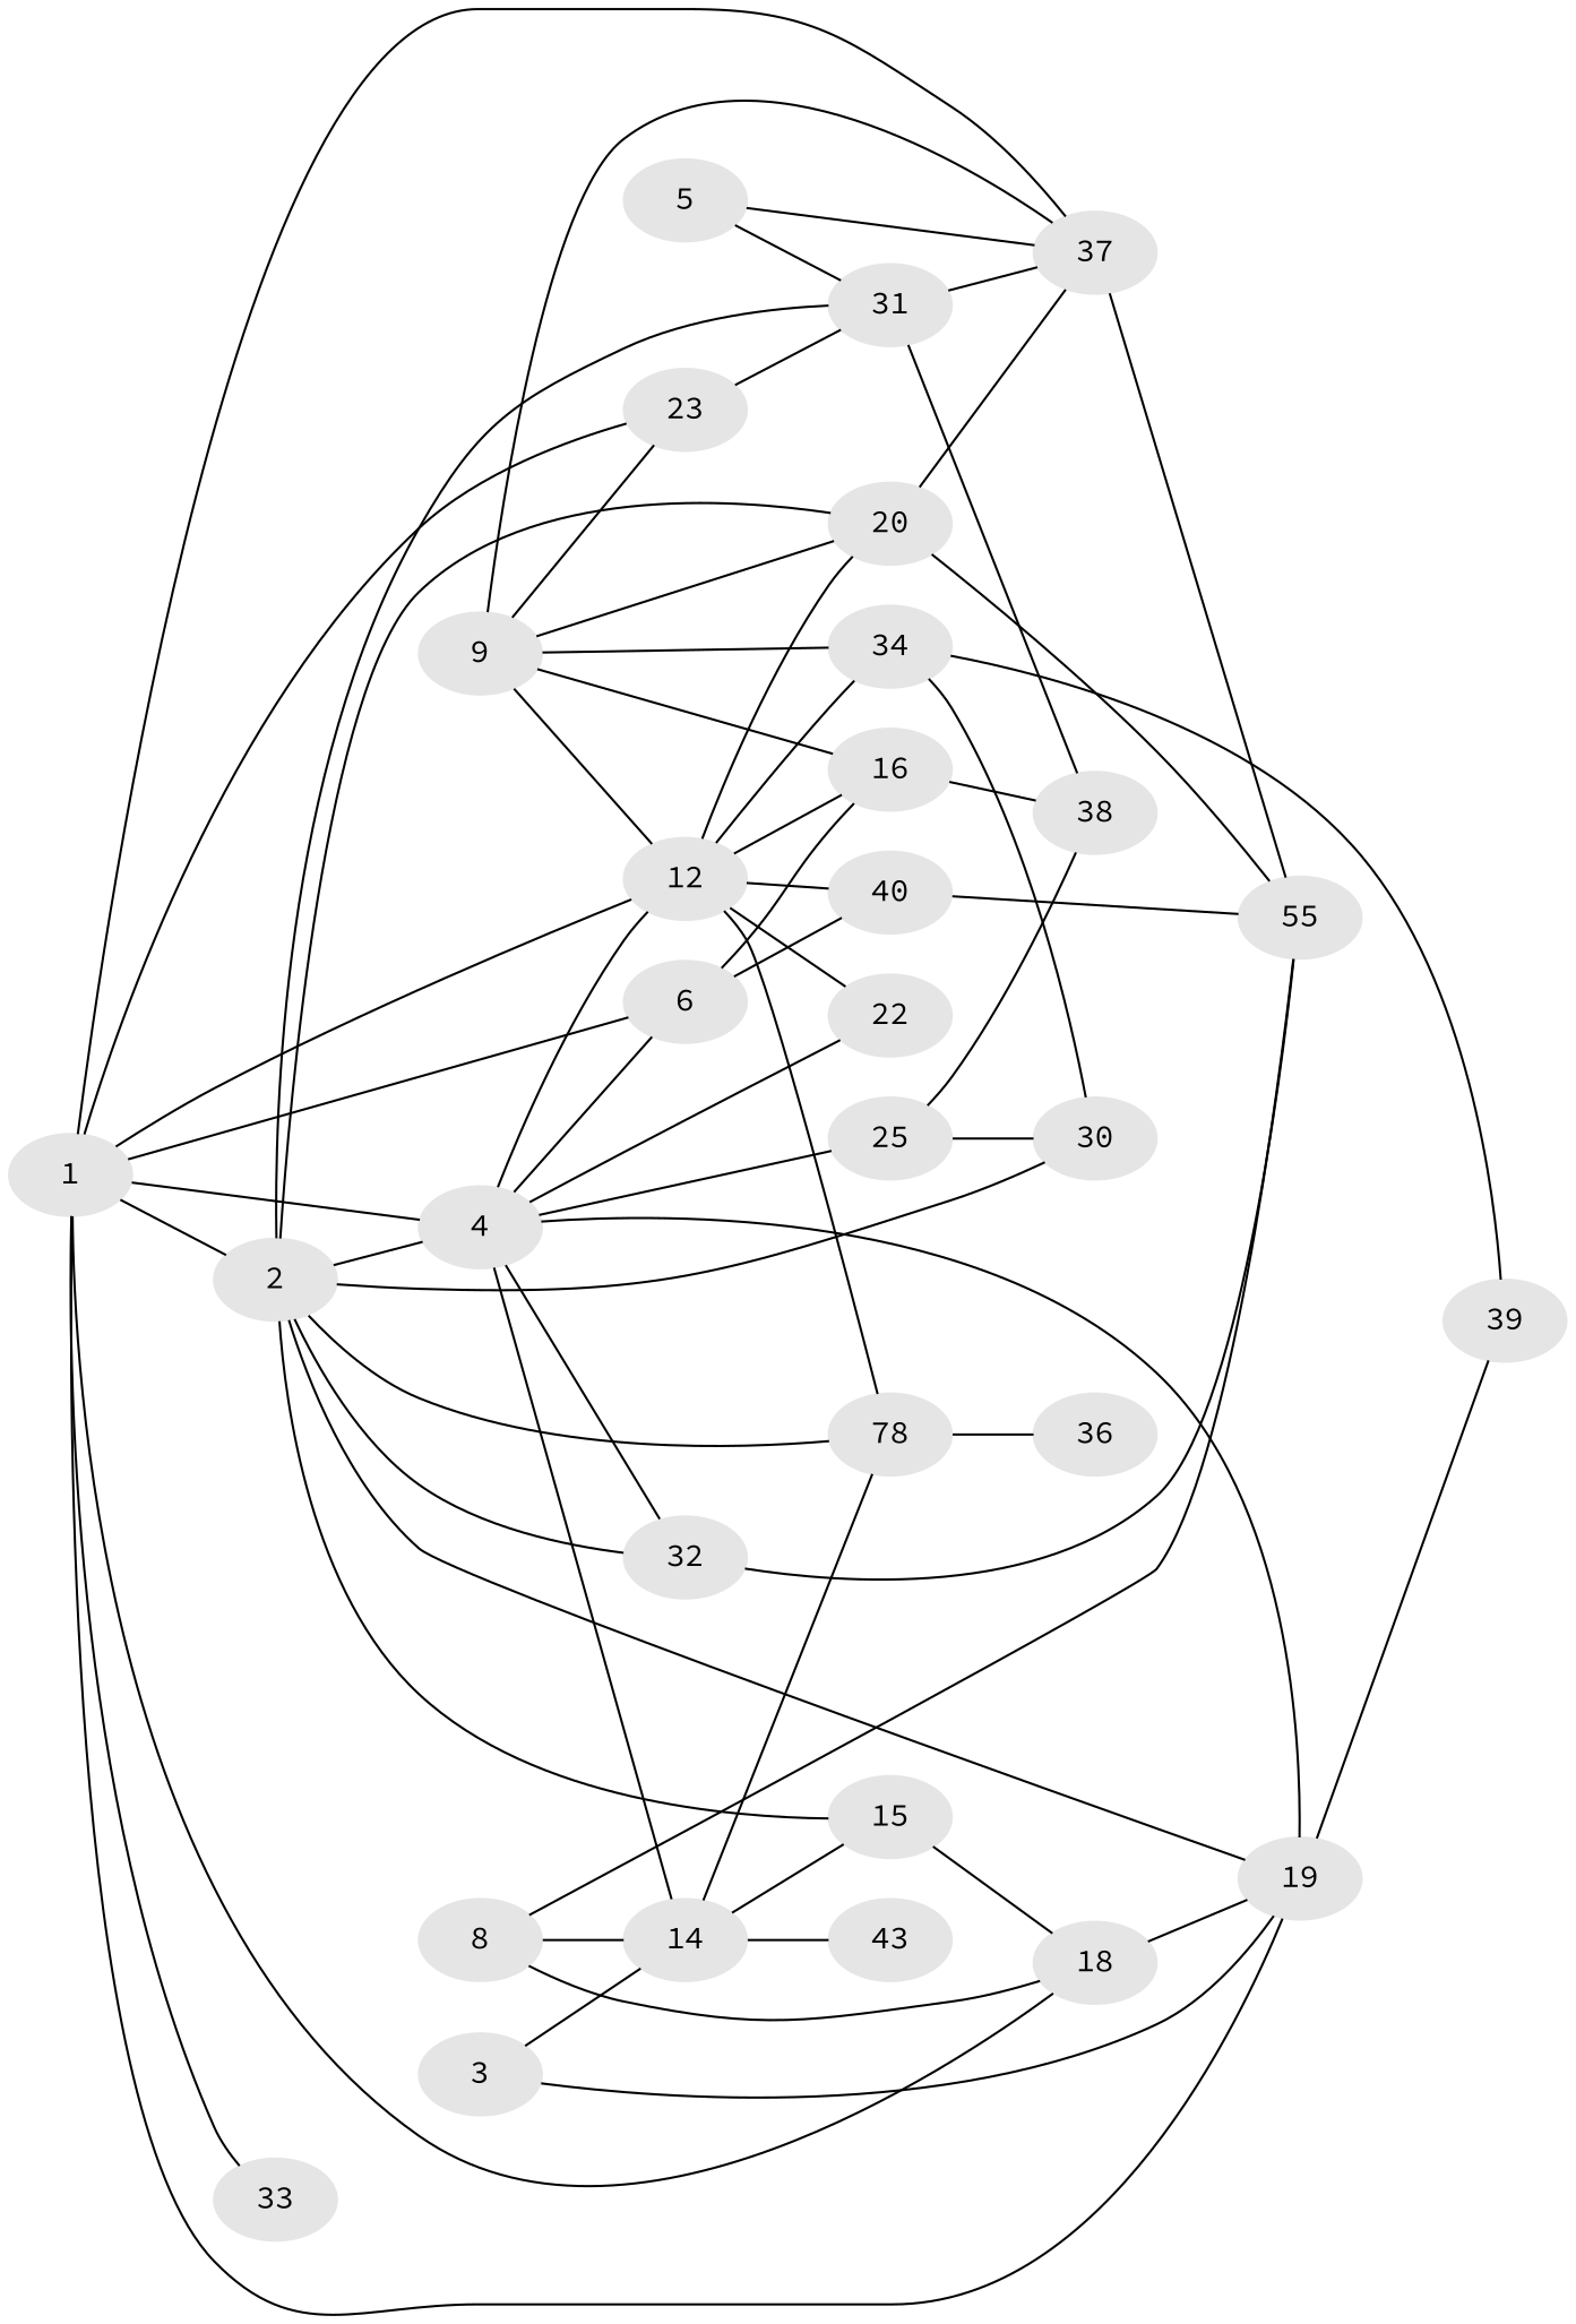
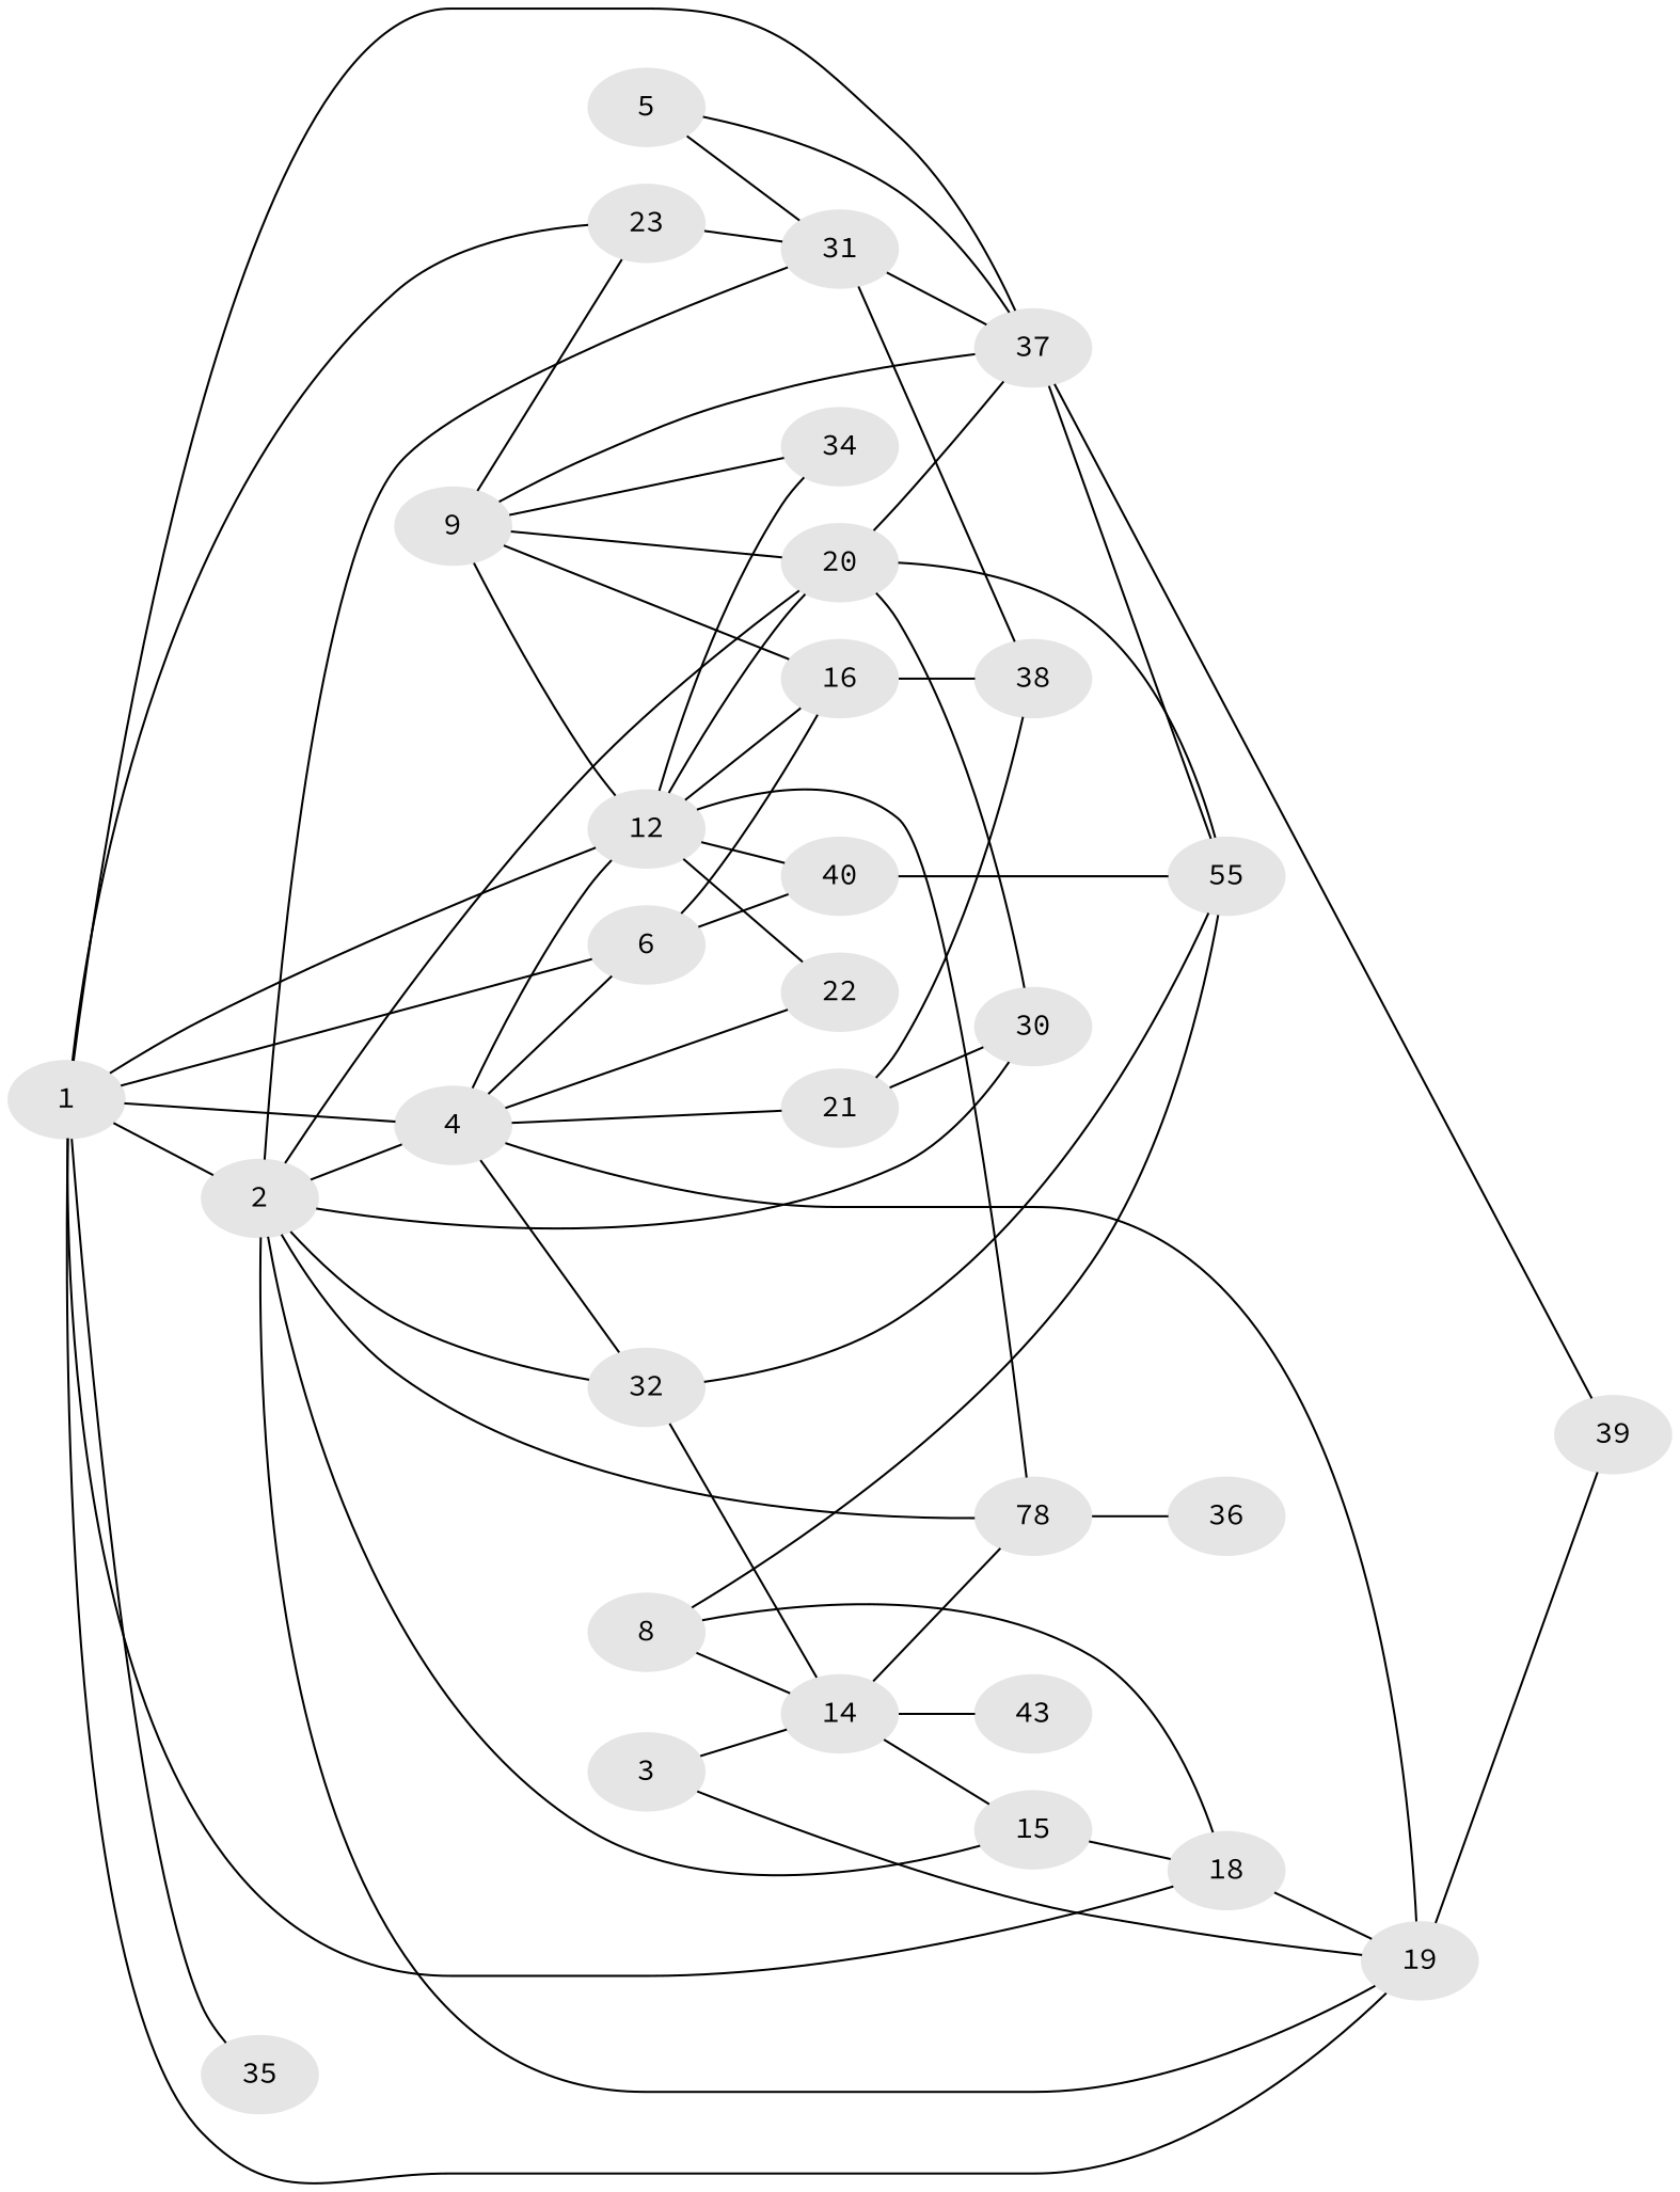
  graph {
    fontname="Source Code Pro"
    rankdir=LR
    node [color=gray90 fontname="Source Code Pro" style=filled]
    edge [fontname="Source Code Pro"]
    1 [super="+48+7"]
    2 [super="+42"]
    4 [super="+51+41+58+24+10"]
    6 [super="+11"]
    12 [super="+13"]
    18
    19 [super="+59"]
    23
-   33
+   33 [label=35]
    37
    15
    20 [super="+29+27"]
    n13 [label=78 super="+61"]
    30
    31
    32 [super="+47"]
    14 [super="+17+49"]
-   21 [label=25]
+   21
    22
    16
    40 [super="+62"]
    34
    39
    55
    36
    38 [super="+56"]
    43
    3
    5
    8
    9 [super="+46+54"]
    1 -- 2
    1 -- 4
    1 -- 6
    1 -- 12 [weight=2]
    1 -- 18
    1 -- 19 [weight=2]
    1 -- 23
    1 -- 33
    1 -- 37
    2 -- 4 [weight=3]
    2 -- 19
    2 -- 15
    2 -- 20
    2 -- n13
    2 -- 30
    2 -- 31
    2 -- 32
    4 -- 6 [weight=3]
    4 -- 12 [weight=3]
    4 -- 19 [weight=2]
    4 -- 32 [weight=3]
-   4 -- 14
+   32 -- 14
    4 -- 21
    4 -- 22
    6 -- 16
    6 -- 40
    12 -- 20
    12 -- n13
    12 -- 22
    12 -- 16
    12 -- 40
    12 -- 34
    18 -- 19
    19 -- 39
    23 -- 31
-   34 -- 39
+   37 -- 39
    37 -- 55
    15 -- 18
    20 -- 37
-   34 -- 30
+   20 -- 30
    20 -- 55
    n13 -- 36
    31 -- 37
    31 -- 38
    32 -- 55
    14 -- 15
    14 -- n13
    14 -- 43
    21 -- 30
    21 -- 38
    16 -- 38
    40 -- 55
    3 -- 19
    3 -- 14
    5 -- 37
    5 -- 31
    8 -- 18
    8 -- 14
    8 -- 55
    9 -- 12
    9 -- 23
    9 -- 37
    9 -- 20
    9 -- 16
    9 -- 34
  }
